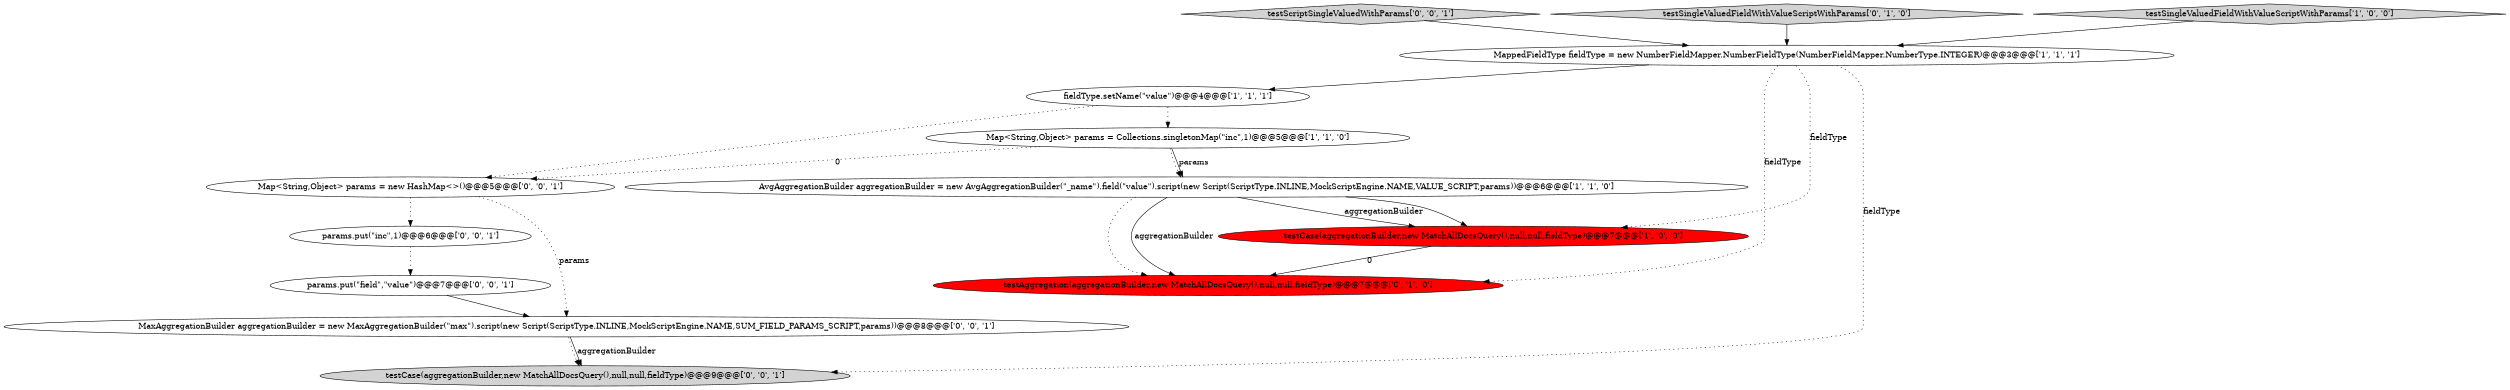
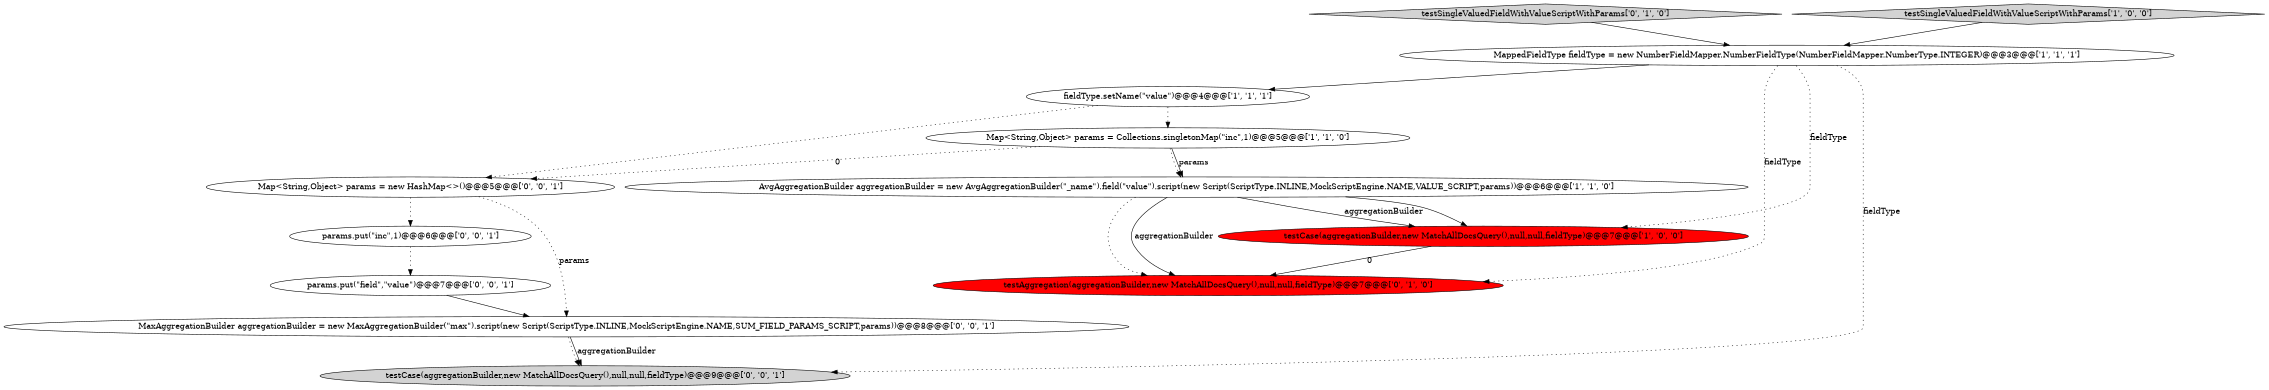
  digraph {
    node [fillcolor=white shape=ellipse style=filled]
    edge [style=dotted]
-   n1 [fillcolor=lightgray label="testScriptSingleValuedWithParams['0', '0', '1']" shape=diamond]
    n2 [label="MappedFieldType fieldType = new NumberFieldMapper.NumberFieldType(NumberFieldMapper.NumberType.INTEGER)@@@3@@@['1', '1', '1']"]
    n3 [label="fieldType.setName(\"value\")@@@4@@@['1', '1', '1']"]
    n4 [label="Map<String,Object> params = new HashMap<>()@@@5@@@['0', '0', '1']"]
    n5 [label="Map<String,Object> params = Collections.singletonMap(\"inc\",1)@@@5@@@['1', '1', '0']"]
    n6 [label="params.put(\"inc\",1)@@@6@@@['0', '0', '1']"]
    n7 [label="params.put(\"field\",\"value\")@@@7@@@['0', '0', '1']"]
    n8 [fillcolor=red label="testAggregation(aggregationBuilder,new MatchAllDocsQuery(),null,null,fieldType)@@@7@@@['0', '1', '0']"]
    n9 [fillcolor=red label="testCase(aggregationBuilder,new MatchAllDocsQuery(),null,null,fieldType)@@@7@@@['1', '0', '0']"]
    n10 [fillcolor=lightgray label="testCase(aggregationBuilder,new MatchAllDocsQuery(),null,null,fieldType)@@@9@@@['0', '0', '1']"]
    n11 [fillcolor=lightgray label="testSingleValuedFieldWithValueScriptWithParams['0', '1', '0']" shape=diamond]
    n12 [label="MaxAggregationBuilder aggregationBuilder = new MaxAggregationBuilder(\"max\").script(new Script(ScriptType.INLINE,MockScriptEngine.NAME,SUM_FIELD_PARAMS_SCRIPT,params))@@@8@@@['0', '0', '1']"]
    n13 [fillcolor=lightgray label="testSingleValuedFieldWithValueScriptWithParams['1', '0', '0']" shape=diamond]
    n14 [label="AvgAggregationBuilder aggregationBuilder = new AvgAggregationBuilder(\"_name\").field(\"value\").script(new Script(ScriptType.INLINE,MockScriptEngine.NAME,VALUE_SCRIPT,params))@@@6@@@['1', '1', '0']"]
-   n1 -> n2 [style=solid]
    n2 -> n3 [style=solid]
    n2 -> n8 [label=fieldType]
    n2 -> n9 [label=fieldType]
    n2 -> n10 [label=fieldType]
    n3 -> n4
    n3 -> n5
    n4 -> n6
    n4 -> n12 [label=params]
    n5 -> n4 [label=0]
    n5 -> n14
    n5 -> n14 [label=params style=solid]
    n6 -> n7
    n7 -> n12 [style=solid]
    n9 -> n8 [label=0 style=solid]
    n11 -> n2 [style=solid]
    n12 -> n10
    n12 -> n10 [label=aggregationBuilder style=solid]
    n13 -> n2 [style=solid]
    n14 -> n8
    n14 -> n8 [label=aggregationBuilder style=solid]
    n14 -> n9 [label=aggregationBuilder style=solid]
    n14 -> n9 [style=solid]
  }
